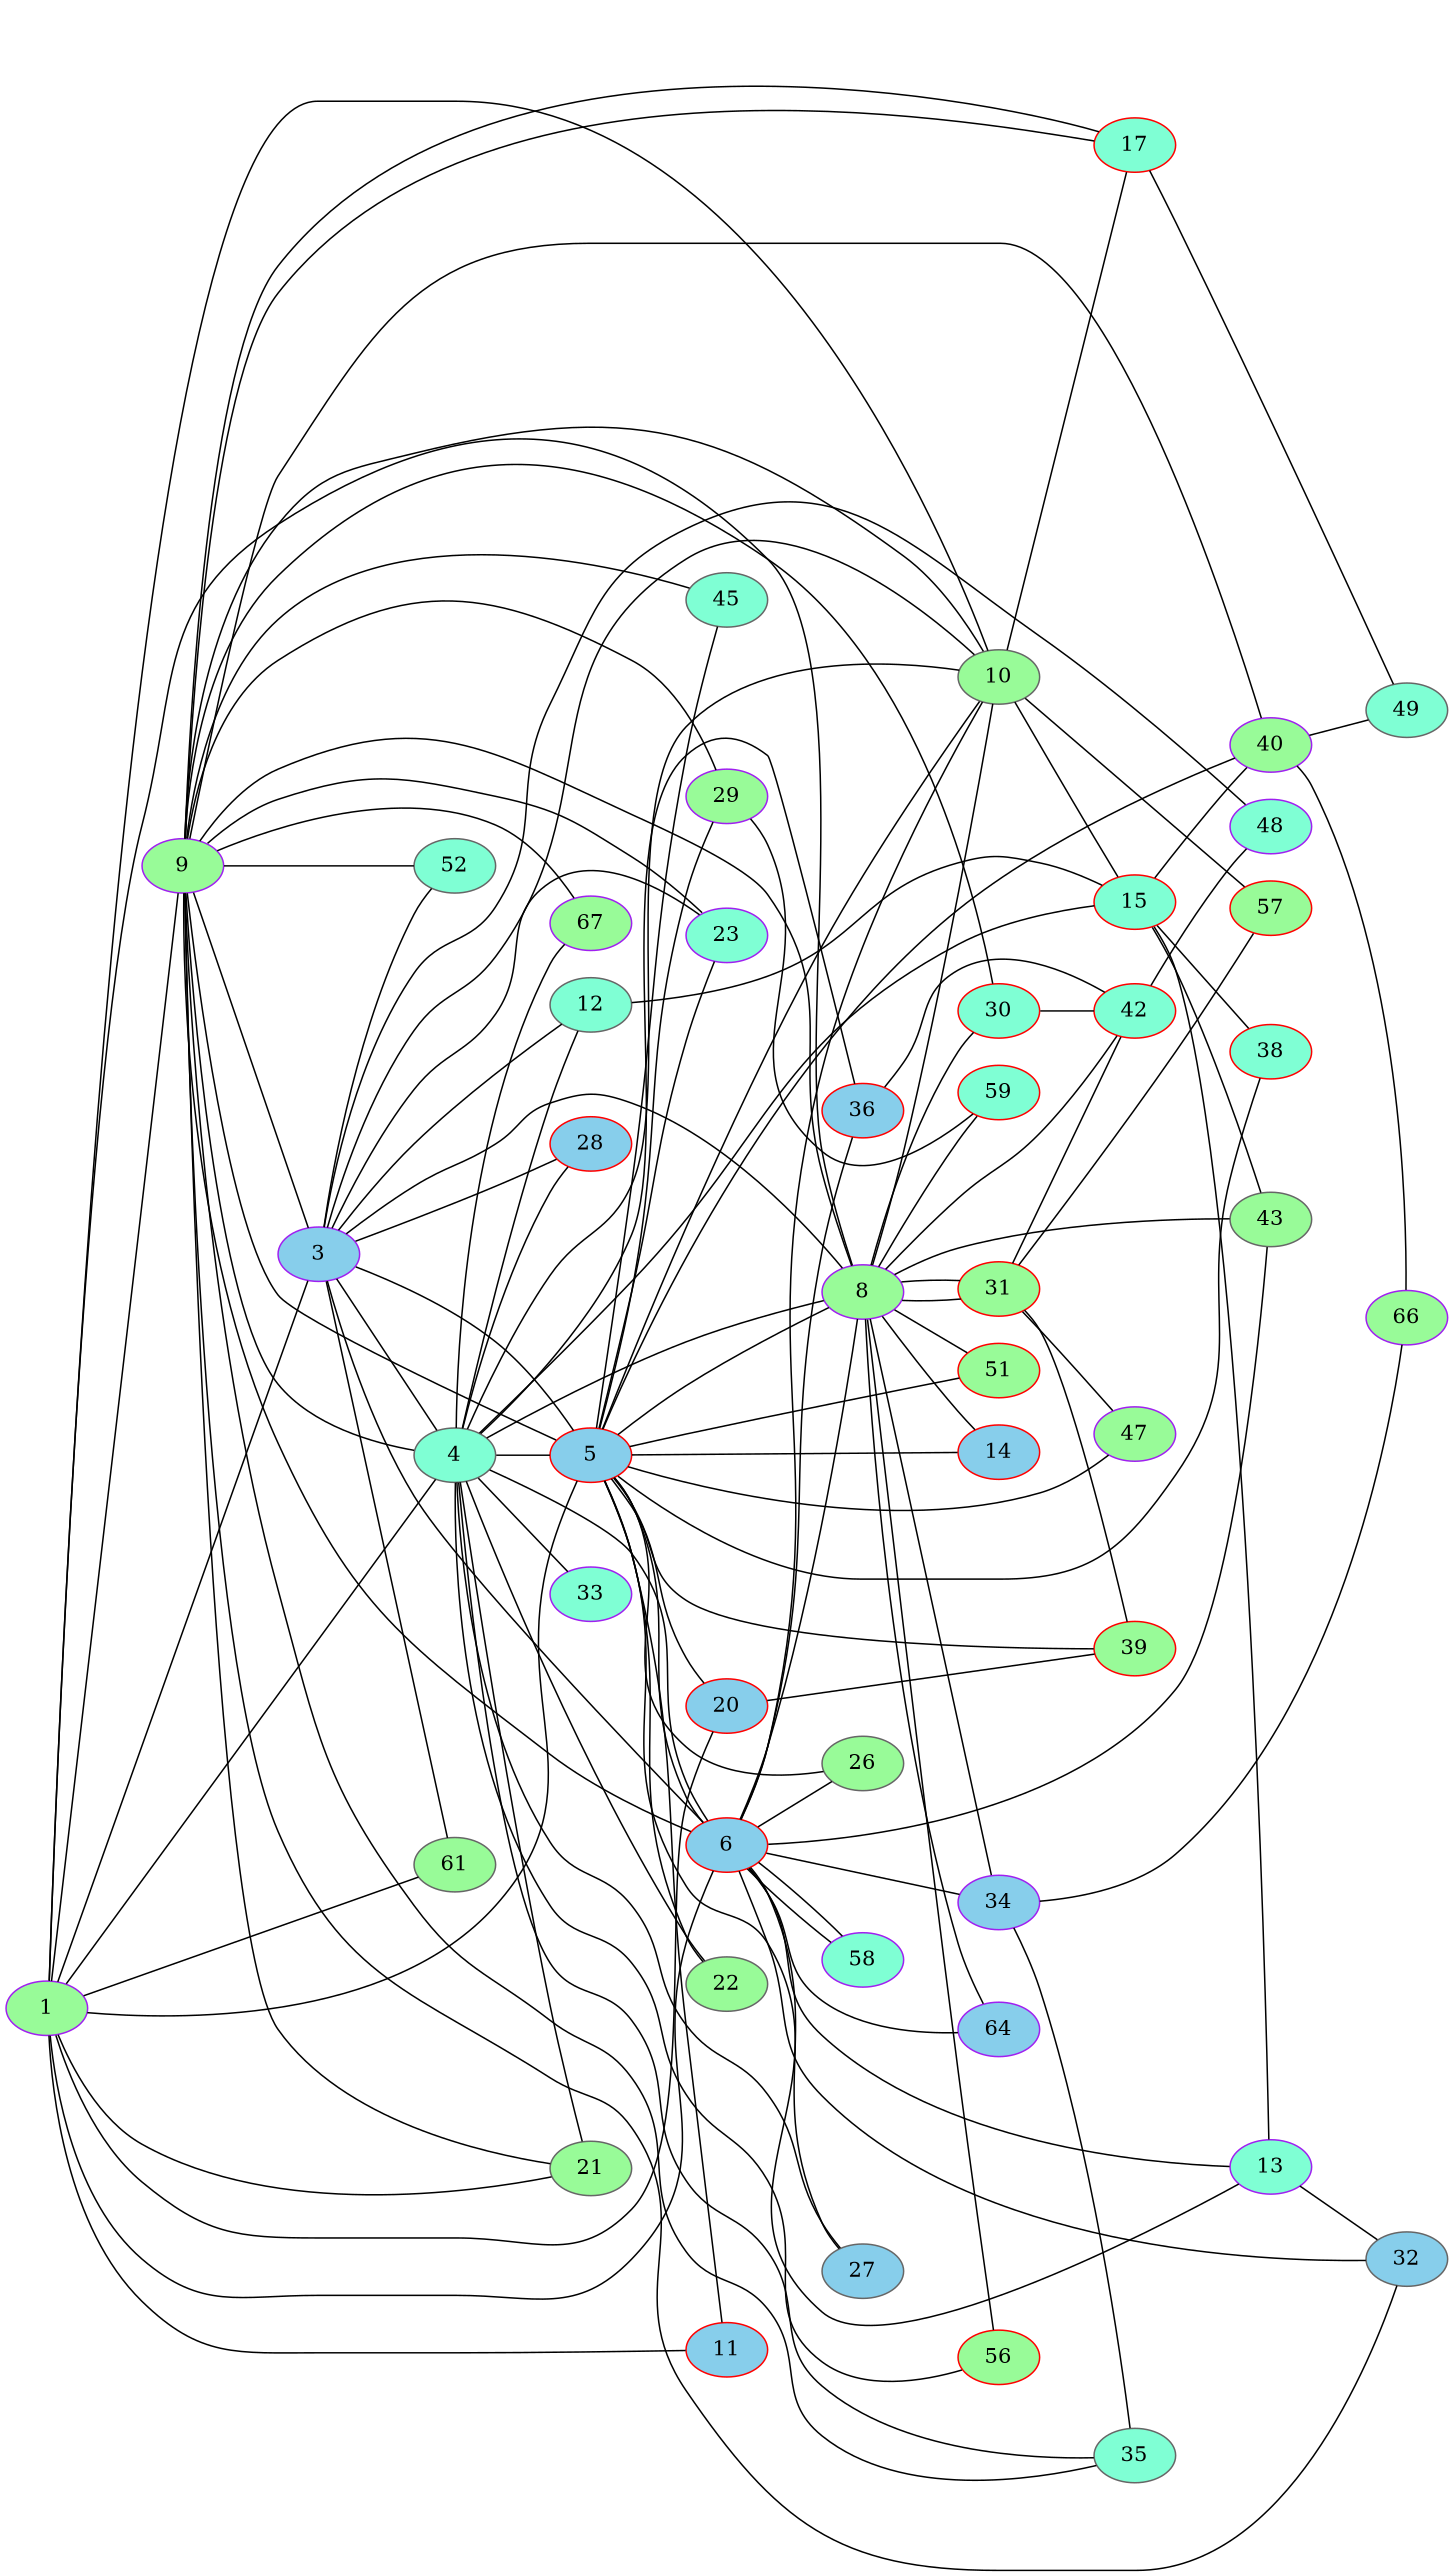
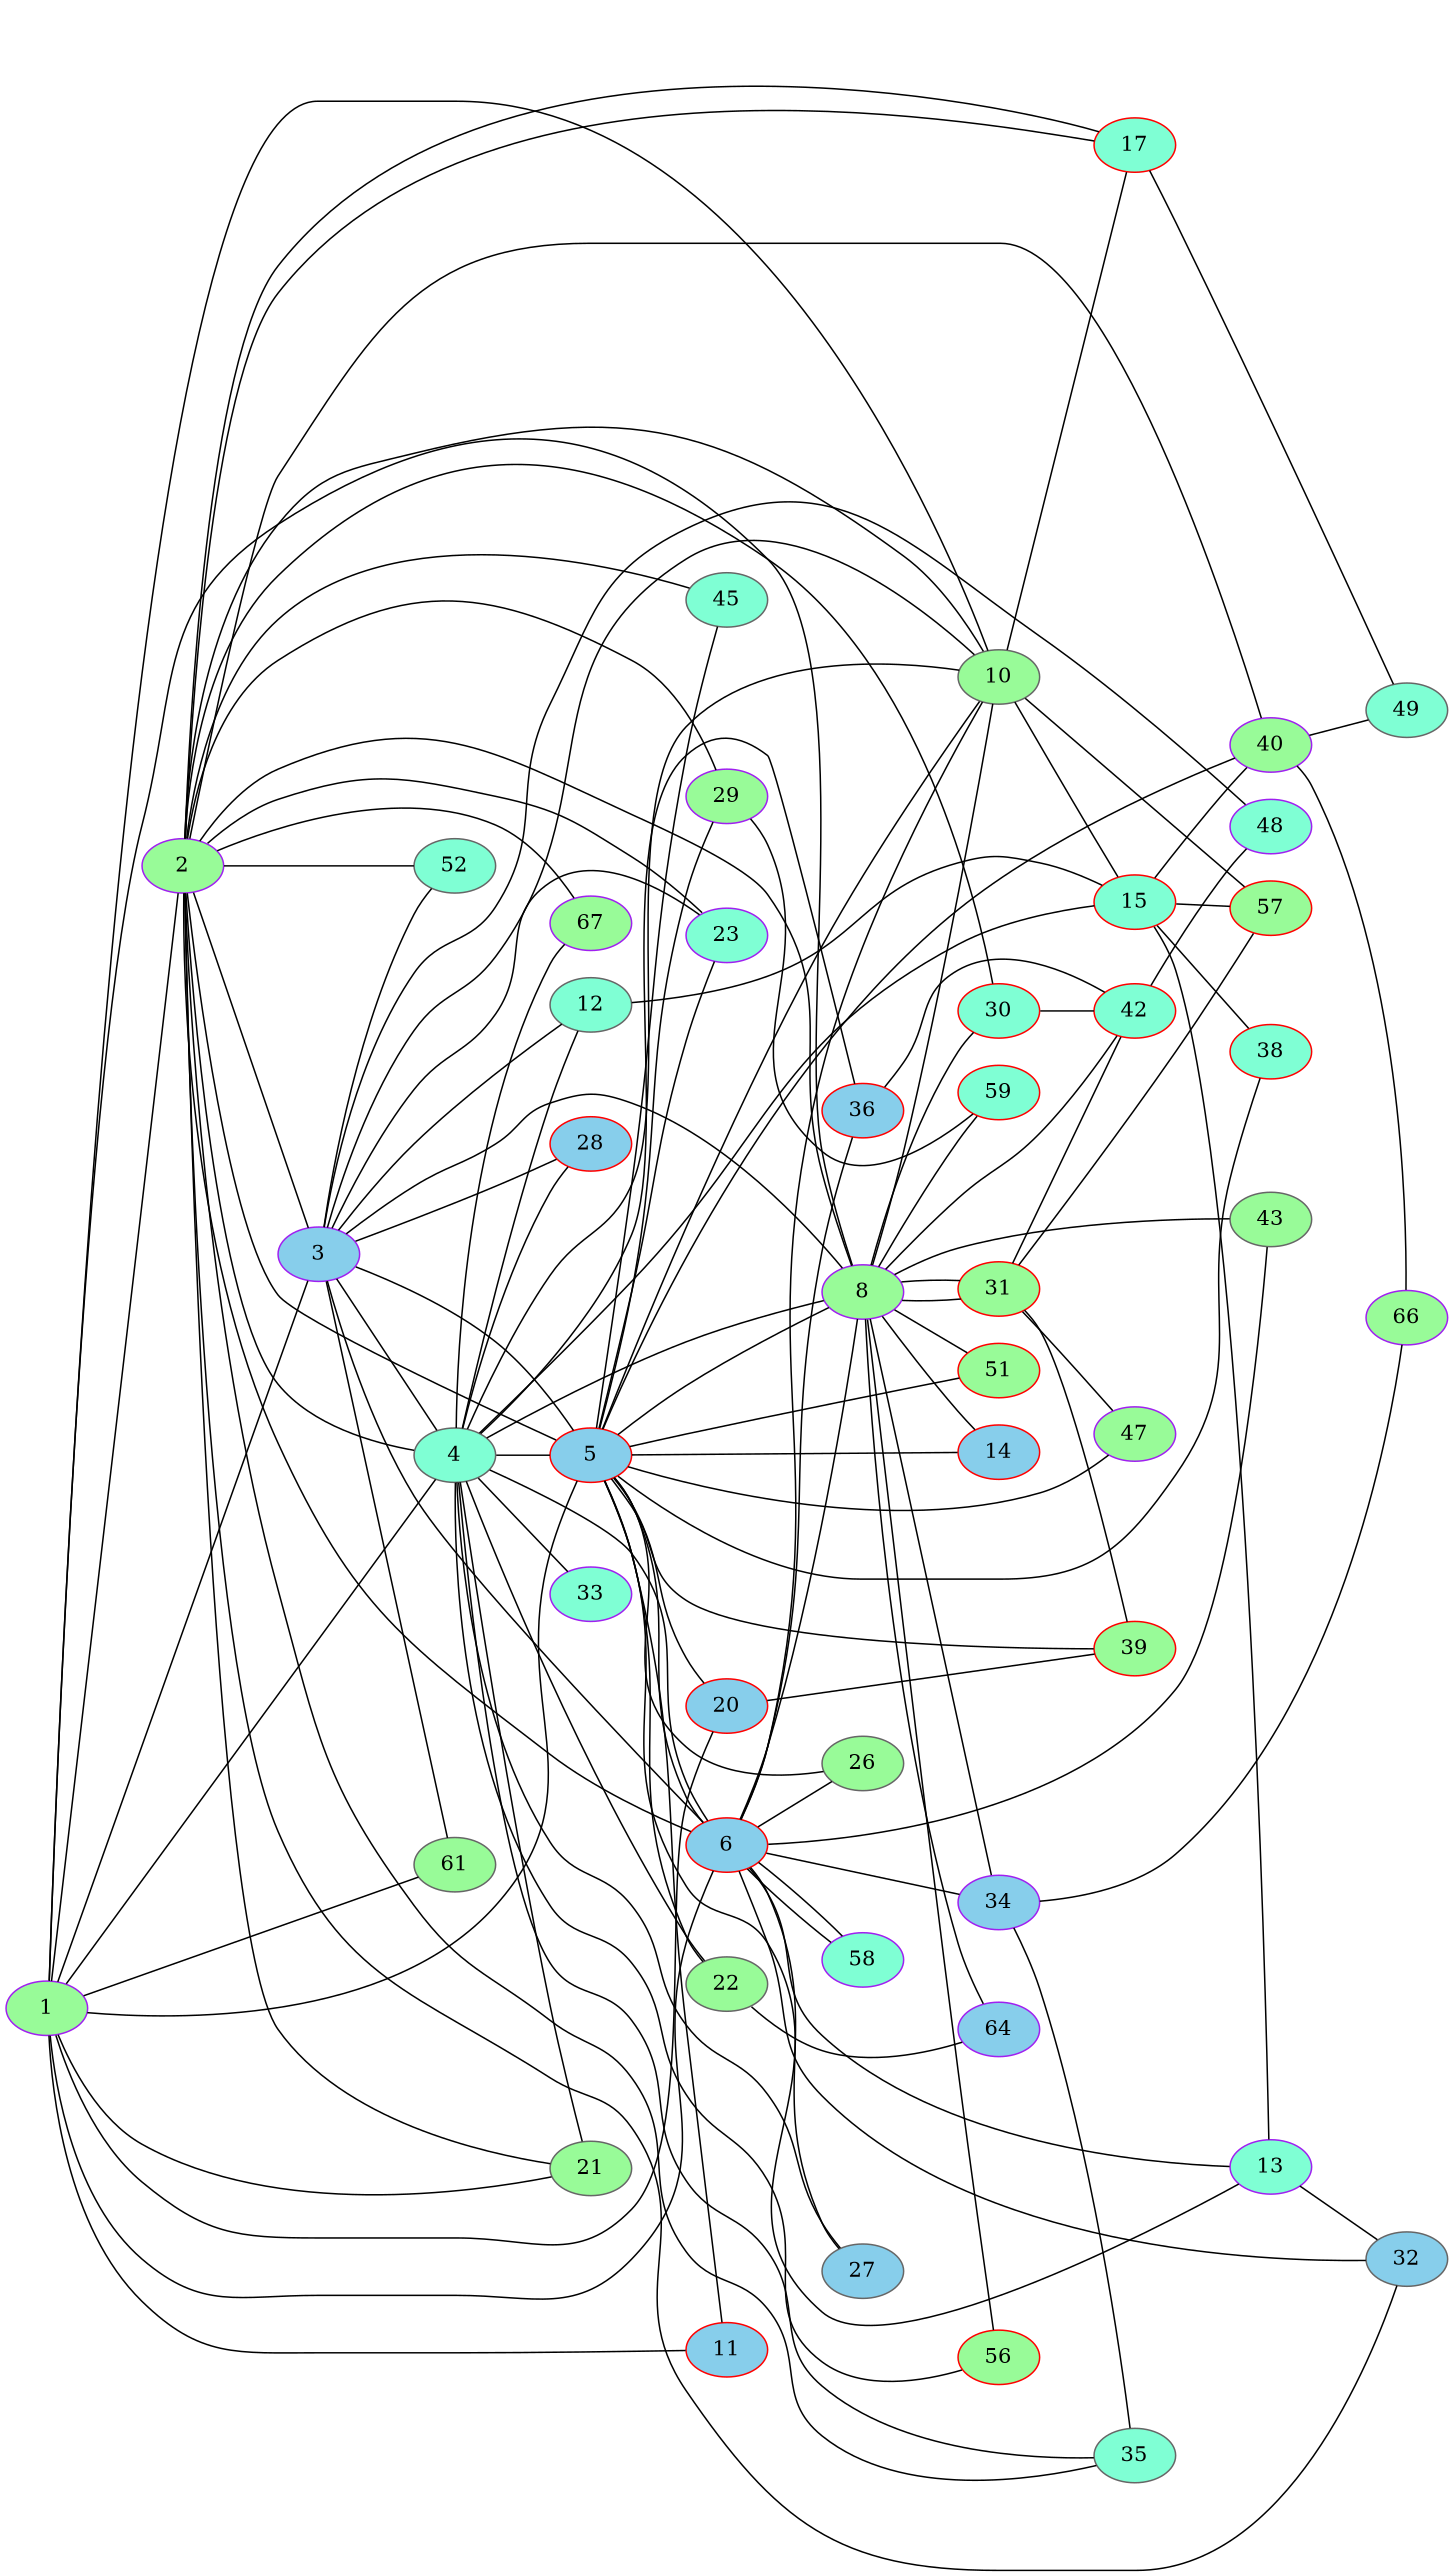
  graph {
    rankdir=LR
    node [color=red fillcolor=palegreen style=filled]
    1 [color=purple super="+60"]
-   2 [color=purple super="+24" label=9]
+   2 [color=purple super="+24"]
    3 [color=purple fillcolor=skyblue super="+65"]
    4 [color=gray40 fillcolor=aquamarine super="+7"]
    5 [fillcolor=skyblue super="+19"]
    6 [fillcolor=skyblue super="+9"]
    8 [color=purple super="+16"]
    10 [color=gray40 super="+18"]
    11 [fillcolor=skyblue]
    20 [fillcolor=skyblue]
    21 [color=gray40 super="+37"]
    61 [color=gray40]
    17 [fillcolor=aquamarine]
    23 [color=purple fillcolor=aquamarine super="+62"]
    29 [color=purple]
    30 [fillcolor=aquamarine]
    32 [color=gray40 fillcolor=skyblue super="+53"]
    35 [color=gray40 fillcolor=aquamarine super="+54"]
    40 [color=purple super="+50"]
    45 [color=gray40 fillcolor=aquamarine]
    52 [color=gray40 fillcolor=aquamarine]
    67 [color=purple]
    12 [color=gray40 fillcolor=aquamarine]
    28 [fillcolor=skyblue]
    48 [color=purple fillcolor=aquamarine]
    15 [fillcolor=aquamarine super="+25"]
    22 [color=gray40]
    27 [color=gray40 fillcolor=skyblue]
    33 [color=purple fillcolor=aquamarine]
    36 [fillcolor=skyblue super="+55"]
    56
    13 [color=purple fillcolor=aquamarine super="+41"]
    14 [fillcolor=skyblue]
    26 [color=gray40]
    38 [fillcolor=aquamarine]
    39
    47 [color=purple]
    51
    34 [color=purple fillcolor=skyblue]
    43 [color=gray40 super="+44"]
    58 [color=purple fillcolor=aquamarine]
    64 [color=purple fillcolor=skyblue]
    31 [super="+46"]
    42 [fillcolor=aquamarine super="+63"]
    59 [fillcolor=aquamarine]
    57
    49 [color=gray40 fillcolor=aquamarine]
    66 [color=purple]
    1 -- 2
    1 -- 3
    1 -- 4 [weight=2]
    1 -- 5
    1 -- 6 [weight=3]
    1 -- 8
    1 -- 10
    1 -- 11
    1 -- 20
    1 -- 21
    1 -- 61
    2 -- 3
    2 -- 4 [weight=2]
    2 -- 5
    2 -- 6 [weight=2]
    2 -- 8
    2 -- 10
    2 -- 21
    2 -- 17
    2 -- 17
    2 -- 23
    2 -- 29
    2 -- 30
    2 -- 32
    2 -- 35
    2 -- 40
    2 -- 45
    2 -- 52
    2 -- 67
    3 -- 4 [weight=3]
    3 -- 5
    3 -- 6 [weight=2]
    3 -- 8
    3 -- 10
    3 -- 61
    3 -- 23
    3 -- 52
    3 -- 12
    3 -- 28
    3 -- 48
    4 -- 5 [weight=3]
    4 -- 6 [weight=4]
    4 -- 8 [weight=2]
    4 -- 10 [weight=2]
    4 -- 21 [weight=2]
    4 -- 35
    4 -- 67
    4 -- 12
    4 -- 28
    4 -- 15
    4 -- 22
    4 -- 27
    4 -- 33 [weight=2]
    4 -- 36
    4 -- 56
    5 -- 6 [weight=2]
    5 -- 8 [weight=2]
    5 -- 10
    5 -- 11
    5 -- 20
    5 -- 23
    5 -- 29
    5 -- 40
    5 -- 45
    5 -- 22
    5 -- 13
    5 -- 14
    5 -- 26
    5 -- 38
    5 -- 39
    5 -- 47
    5 -- 51
    6 -- 8 [weight=2]
    6 -- 10 [weight=2]
    6 -- 32
    6 -- 27
    6 -- 36
    6 -- 13
    6 -- 26
    6 -- 34
    6 -- 43
    6 -- 58
    6 -- 58
-   6 -- 64
+   22 -- 64
    8 -- 10
    8 -- 30
    8 -- 56
    8 -- 14
    8 -- 51
    8 -- 34
    8 -- 43
    8 -- 64
    8 -- 31
    8 -- 31
    8 -- 42
    8 -- 59
    10 -- 17
    10 -- 15
    10 -- 57
    20 -- 39
    17 -- 49
    29 -- 59
    30 -- 42
    40 -- 49
    40 -- 66
    12 -- 15
    15 -- 40
    15 -- 13
    15 -- 38
-   15 -- 43
+   15 -- 57
    36 -- 42
    13 -- 32
    34 -- 35
    34 -- 66
    31 -- 39
    31 -- 47
    31 -- 42
    31 -- 57
    42 -- 48
  }
